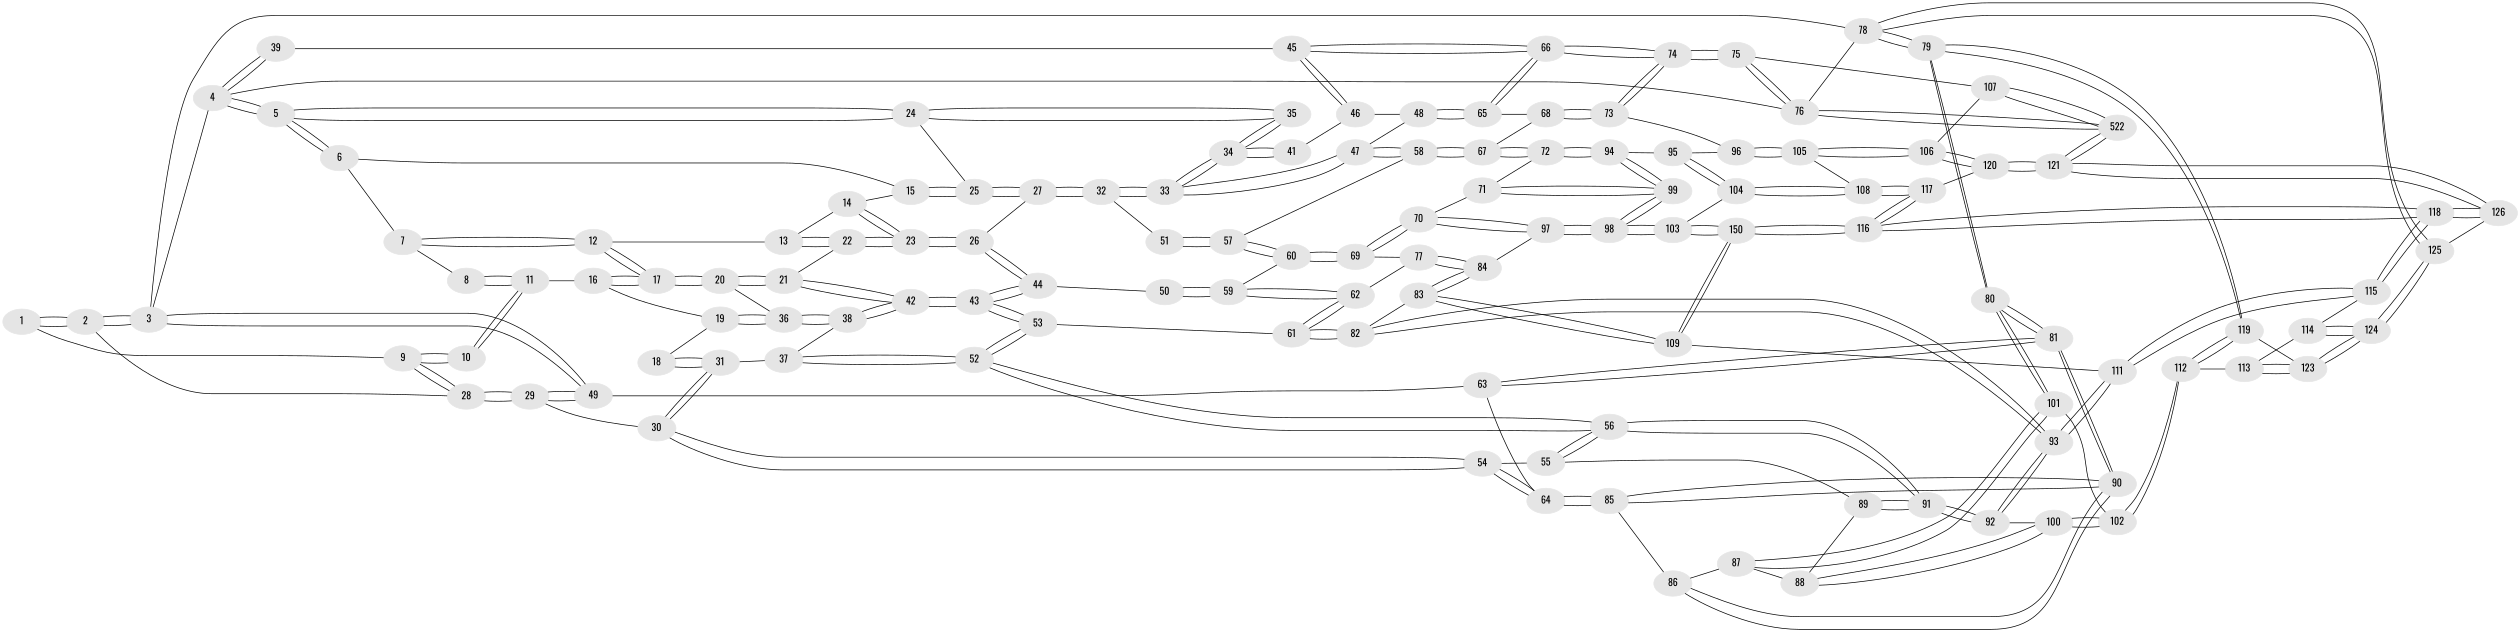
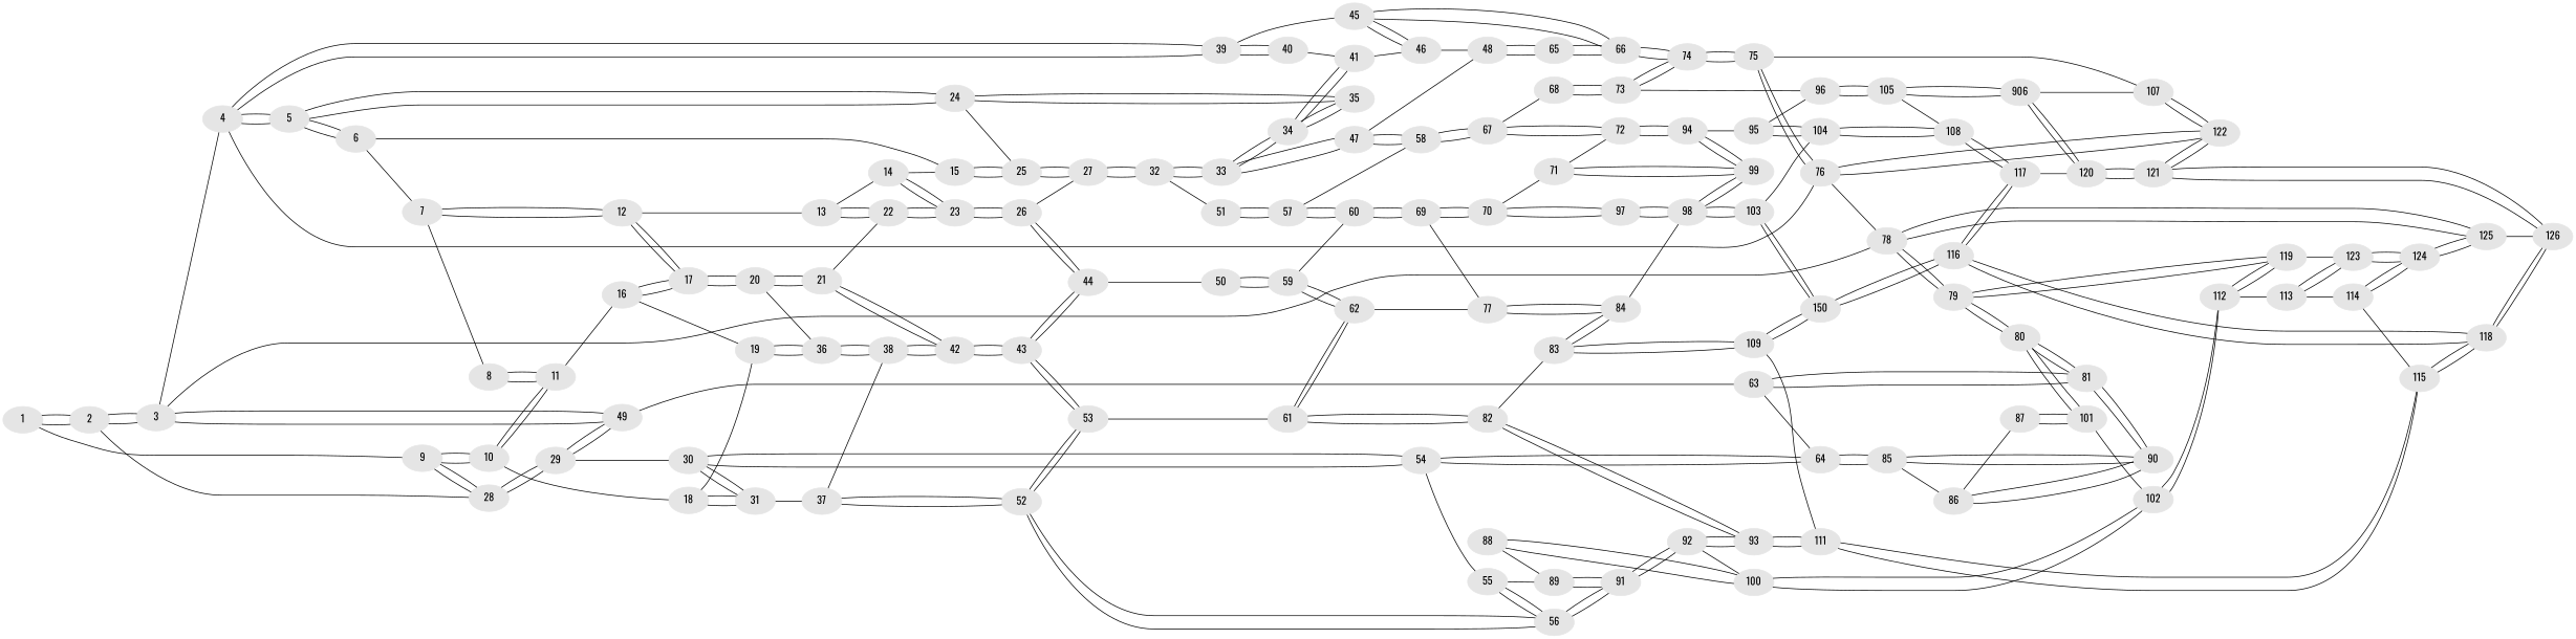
  graph {
    fontname=Oswald
    rankdir=LR
    node [color=gray90 fontname=Oswald style=filled]
    edge [fontname=Oswald]
    1
    2
    9
    3
    28
    10
    4
    49
    78
    29
    5
    39
    76
    63
    79
    125
    6
    24
+   40
    45
-   122 [label=522]
+   122
    7
    15
    25
    35
    8
    12
    11
    13
    17
    16
    18
    19
    31
    14
    22
    20
    23
    26
    27
    36
    21
    37
    38
    42
    43
    44
    32
    50
    33
    51
    30
    54
    55
    64
    52
    34
    47
    57
    41
    48
    58
    46
    53
    56
    66
    61
    59
    74
    65
    67
    68
    81
    60
    62
    91
    82
    89
    85
    92
    69
    72
    77
    70
    83
    93
    84
    90
    86
    73
    75
    94
    96
    71
    97
    99
    98
    95
    105
    107
    80
    119
    126
    101
    123
    102
    109
    111
    n109 [label=150]
    87
    88
    100
    115
    104
    108
-   106
+   106 [label=906]
    103
    112
    113
    116
    117
    120
    121
    118
    114
    124
    1 -- 2
    1 -- 2
    1 -- 9
    2 -- 3
    2 -- 3
    2 -- 28
    9 -- 28
    9 -- 28
    9 -- 10
    9 -- 10
    3 -- 4
    3 -- 49
    3 -- 49
    3 -- 78
    28 -- 29
    28 -- 29
    10 -- 11
    10 -- 11
+   10 -- 18
    4 -- 5
    4 -- 5
    4 -- 39
    4 -- 39
    4 -- 76
    49 -- 63
    78 -- 79
    78 -- 79
    78 -- 125
    78 -- 125
    29 -- 49
    29 -- 49
    29 -- 30
    5 -- 6
    5 -- 6
    5 -- 24
    5 -- 24
+   39 -- 40
+   39 -- 40
    39 -- 45
    76 -- 78
    76 -- 122
    76 -- 122
    63 -- 64
    63 -- 81
    63 -- 81
    79 -- 80
    79 -- 80
    79 -- 119
    79 -- 119
    125 -- 126
    6 -- 7
    6 -- 15
    24 -- 25
    24 -- 35
    24 -- 35
+   40 -- 41
    45 -- 46
    45 -- 46
    45 -- 66
    45 -- 66
    7 -- 8
    7 -- 12
    7 -- 12
    15 -- 25
    15 -- 25
    25 -- 27
    25 -- 27
    8 -- 11
    8 -- 11
    12 -- 13
    12 -- 17
    12 -- 17
    11 -- 16
    13 -- 14
    13 -- 22
    13 -- 22
    17 -- 20
    17 -- 20
    16 -- 17
    16 -- 17
    16 -- 19
    18 -- 19
    18 -- 31
    18 -- 31
    19 -- 36
    19 -- 36
    31 -- 37
    14 -- 15
    14 -- 23
    14 -- 23
    22 -- 23
    22 -- 23
    20 -- 36
    20 -- 21
    20 -- 21
    23 -- 26
    23 -- 26
    26 -- 27
    26 -- 44
    26 -- 44
    27 -- 32
    27 -- 32
    36 -- 38
    36 -- 38
    21 -- 22
    21 -- 42
    21 -- 42
    37 -- 38
    37 -- 52
    37 -- 52
    38 -- 42
    38 -- 42
    42 -- 43
    42 -- 43
    43 -- 44
    43 -- 44
    43 -- 53
    43 -- 53
    44 -- 50
    32 -- 33
    32 -- 33
    32 -- 51
    50 -- 59
    50 -- 59
    33 -- 34
    33 -- 34
    33 -- 47
    33 -- 47
    51 -- 57
    51 -- 57
    30 -- 31
    30 -- 31
    30 -- 54
    30 -- 54
    54 -- 55
    54 -- 64
    54 -- 64
    55 -- 56
    55 -- 56
    55 -- 89
    64 -- 85
    64 -- 85
    52 -- 53
    52 -- 53
    52 -- 56
    52 -- 56
    34 -- 35
    34 -- 35
    34 -- 41
    34 -- 41
    47 -- 48
    47 -- 58
    47 -- 58
    57 -- 58
    57 -- 60
    57 -- 60
    41 -- 46
    48 -- 65
    48 -- 65
    58 -- 67
    58 -- 67
    46 -- 48
    53 -- 61
    56 -- 91
    56 -- 91
    66 -- 74
    66 -- 74
    61 -- 62
    61 -- 62
    61 -- 82
    61 -- 82
    59 -- 60
    59 -- 62
    59 -- 62
    74 -- 75
    74 -- 75
    65 -- 66
    65 -- 66
-   65 -- 68
    67 -- 68
    67 -- 72
    67 -- 72
    68 -- 73
    68 -- 73
    81 -- 90
    81 -- 90
    60 -- 69
    60 -- 69
    62 -- 77
    91 -- 92
    91 -- 92
    82 -- 83
    82 -- 93
    82 -- 93
    89 -- 91
    89 -- 91
    85 -- 90
    85 -- 90
    85 -- 86
    92 -- 93
    92 -- 93
    92 -- 100
    69 -- 77
    69 -- 70
    69 -- 70
    72 -- 94
    72 -- 94
    77 -- 84
    77 -- 84
    70 -- 71
    70 -- 97
    70 -- 97
    83 -- 84
    83 -- 84
    83 -- 109
    83 -- 109
    93 -- 111
    93 -- 111
-   84 -- 97
+   84 -- 98
    86 -- 90
    86 -- 90
    86 -- 87
    73 -- 74
    73 -- 74
    73 -- 96
    75 -- 76
    75 -- 76
    75 -- 107
    94 -- 99
    94 -- 99
    94 -- 95
    96 -- 105
    96 -- 105
    71 -- 72
    71 -- 99
    71 -- 99
    97 -- 98
    97 -- 98
    98 -- 99
    98 -- 99
    98 -- 103
    98 -- 103
    95 -- 96
    95 -- 104
    95 -- 104
    105 -- 108
    105 -- 106
    105 -- 106
    107 -- 122
    107 -- 122
    80 -- 81
    80 -- 81
    80 -- 101
    80 -- 101
    119 -- 123
    101 -- 102
    123 -- 124
    123 -- 124
    102 -- 112
    102 -- 112
    109 -- 111
    109 -- n109
    109 -- n109
    111 -- 115
    111 -- 115
    n109 -- 116
    n109 -- 116
    87 -- 101
    87 -- 101
-   87 -- 88
    88 -- 89
    88 -- 100
    88 -- 100
    100 -- 102
    100 -- 102
    115 -- 118
    115 -- 118
    104 -- 108
    104 -- 108
    108 -- 117
    108 -- 117
    106 -- 107
    106 -- 120
    106 -- 120
    103 -- n109
    103 -- n109
    103 -- 104
    112 -- 119
    112 -- 119
    112 -- 113
    113 -- 123
    113 -- 123
    113 -- 114
    116 -- 117
    116 -- 117
    116 -- 118
    116 -- 118
    117 -- 120
    120 -- 121
    120 -- 121
    121 -- 122
    121 -- 122
    121 -- 126
    121 -- 126
    118 -- 126
    118 -- 126
    114 -- 115
    114 -- 124
    114 -- 124
    124 -- 125
    124 -- 125
  }
